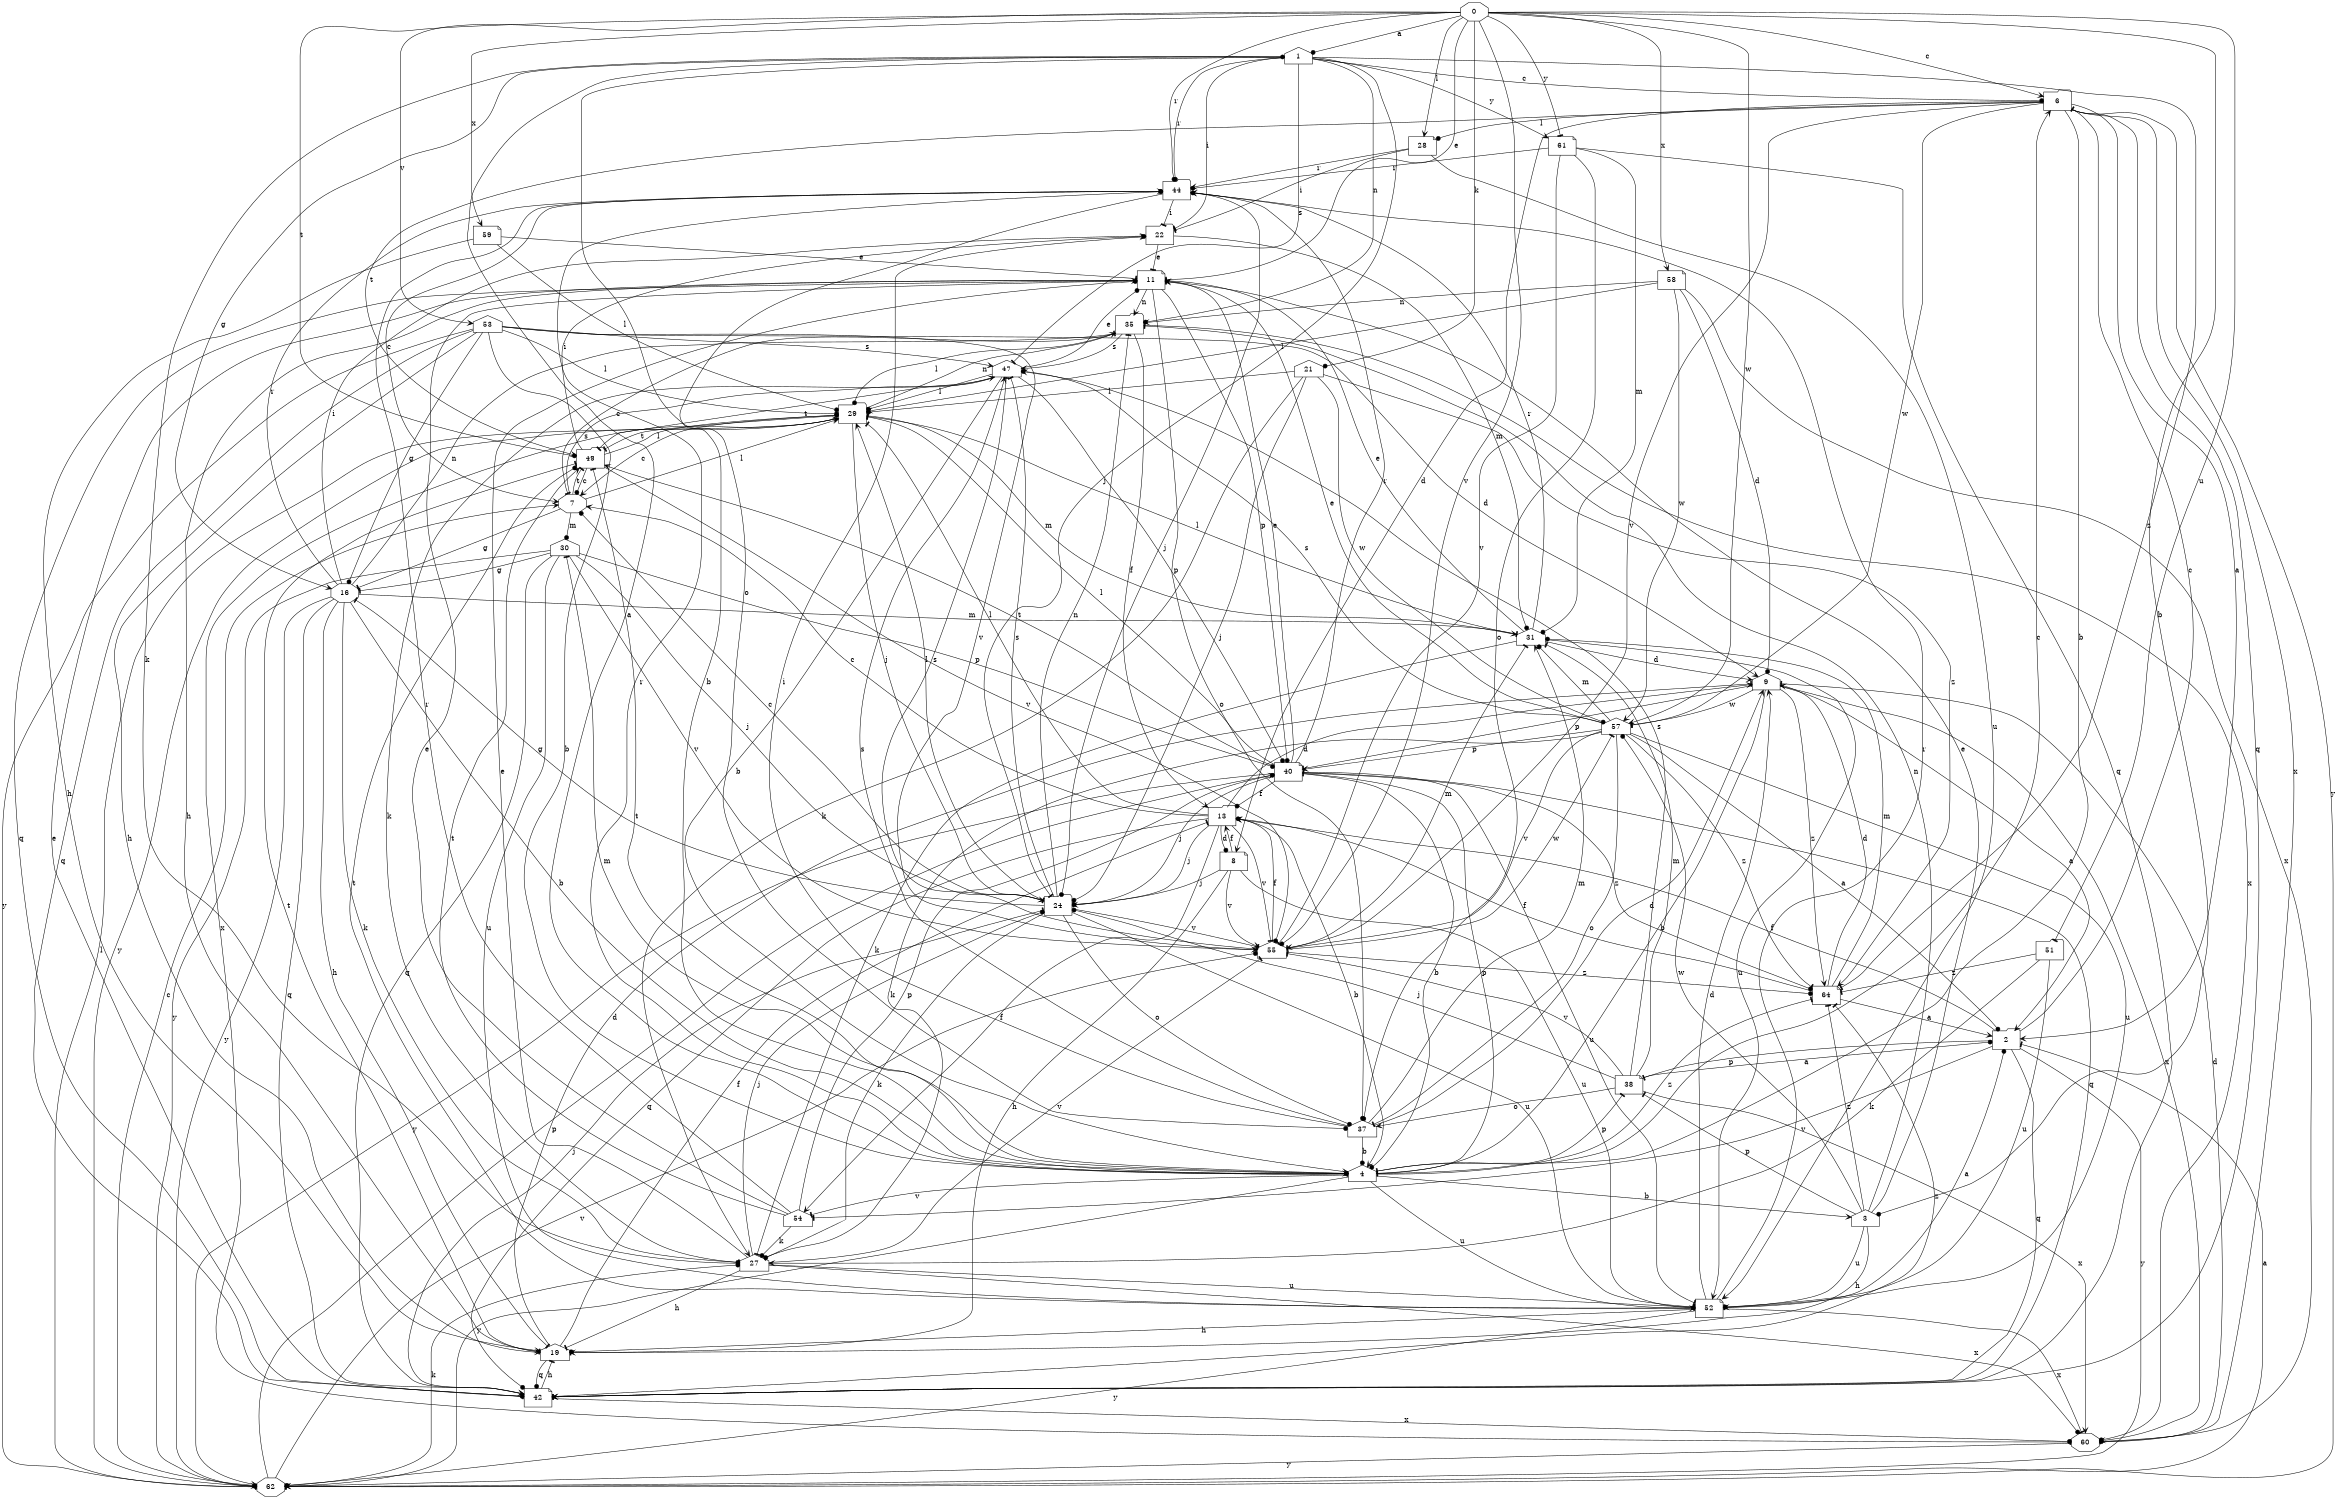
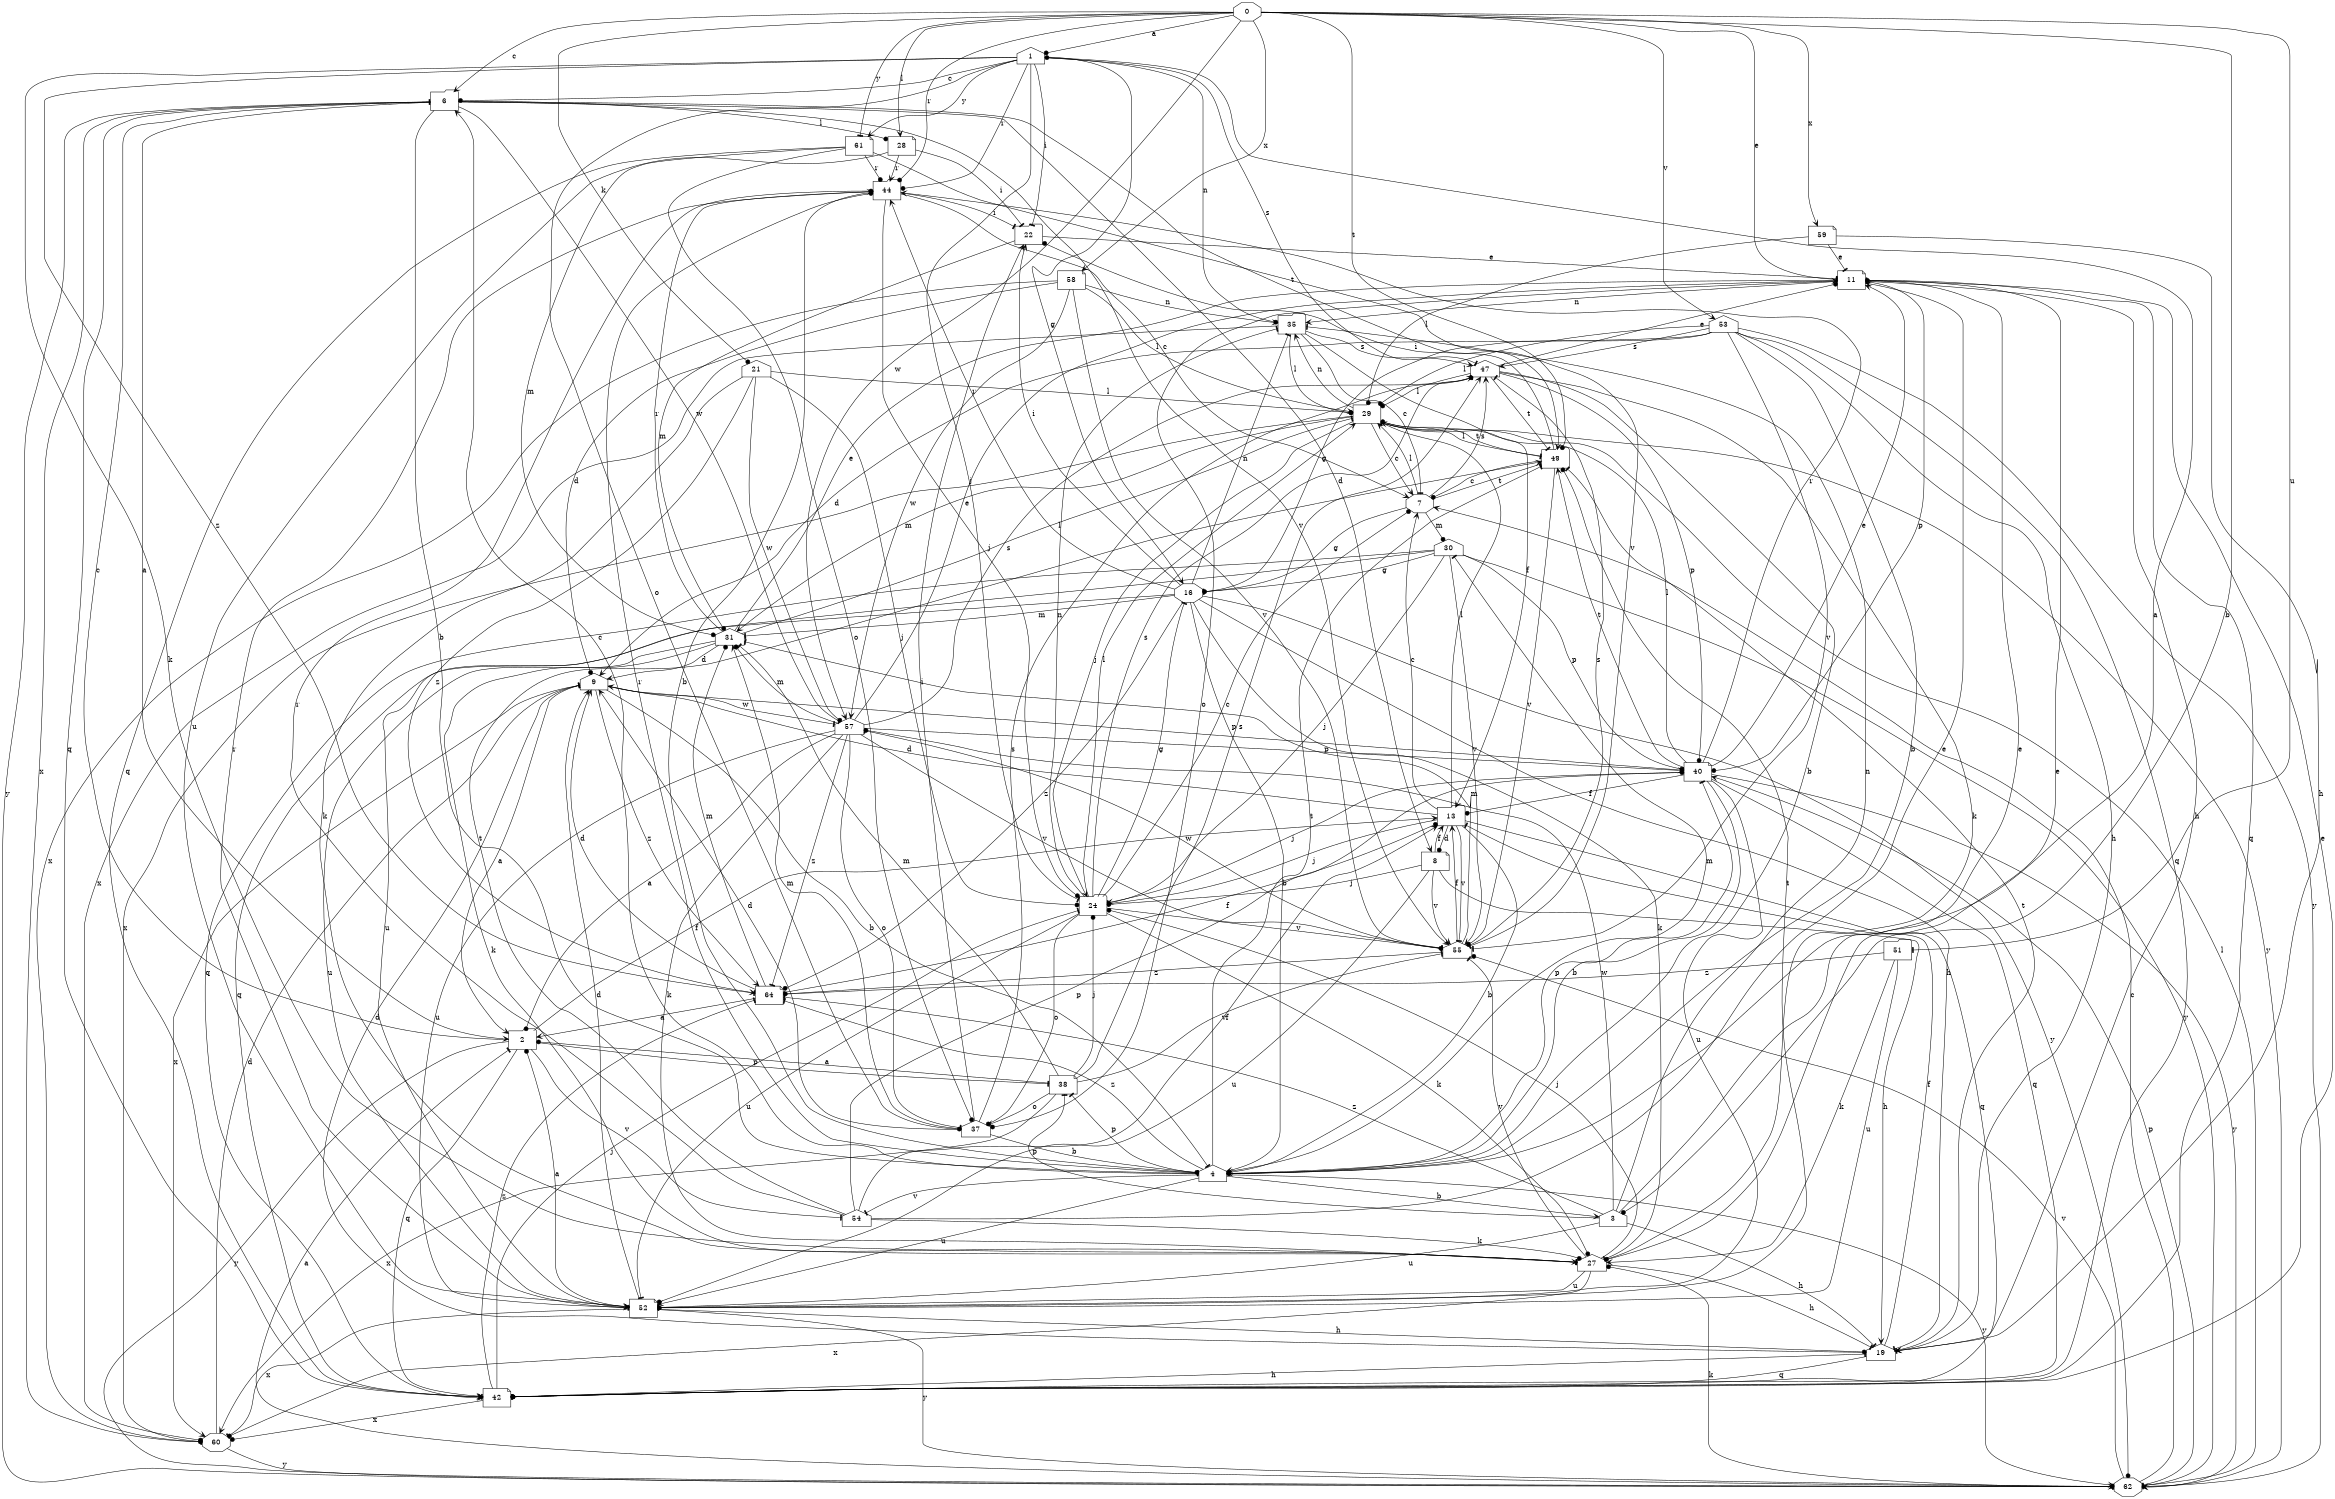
  strict digraph {
    node [shape=house]
    edge [arrowhead=tee]
    0 [shape=octagon]
    1
    3
    6 [shape=folder]
    11 [shape=note]
    n6 [label=21]
    28 [shape=note]
    44 [shape=folder]
    49 [shape=folder]
    51 [shape=folder]
    53
    57
    58 [shape=note]
    59 [shape=note]
    61 [shape=note]
    16 [shape=octagon]
    22 [shape=folder]
    24 [shape=folder]
    27
    35 [shape=folder]
    37
    47
    64 [shape=note]
    38 [shape=note]
    19
    52 [shape=note]
    2 [shape=folder]
    42 [shape=note]
    62 [shape=octagon]
    4
    8 [shape=note]
    55
    60 [shape=octagon]
    40 [shape=note]
    29 [shape=folder]
    7 [shape=octagon]
    9
    31
    13 [shape=folder]
    54
    30
    0 -> 1 [arrowhead=dot label=a]
    0 -> 3 [arrowhead=dot label=b]
    0 -> 6 [arrowhead=vee label=c]
    0 -> 11 [label=e]
    0 -> n6 [arrowhead=dot label=k]
    0 -> 28 [arrowhead=vee label=l]
    0 -> 44 [arrowhead=dot label=r]
    0 -> 49 [arrowhead=dot label=t]
    0 -> 51 [label=u]
    0 -> 53 [arrowhead=vee label=v]
    0 -> 57 [arrowhead=vee label=w]
    0 -> 58 [arrowhead=vee label=x]
    0 -> 59 [arrowhead=vee label=x]
    0 -> 61 [label=y]
    1 -> 6 [arrowhead=dot label=c]
    1 -> 44 [arrowhead=dot label=r]
    1 -> 61 [arrowhead=vee label=y]
    1 -> 16 [arrowhead=vee label=g]
    1 -> 22 [label=i]
    1 -> 24 [label=j]
    1 -> 27 [label=k]
    1 -> 35 [arrowhead=dot label=n]
    1 -> 37 [arrowhead=dot label=o]
    1 -> 47 [label=s]
    1 -> 64 [label=z]
    3 -> 11 [label=e]
    3 -> 57 [arrowhead=dot label=w]
    3 -> 35 [label=n]
    3 -> 64 [label=z]
    3 -> 38 [label=p]
    3 -> 19 [label=h]
    3 -> 52 [label=u]
    6 -> 28 [arrowhead=dot label=l]
    6 -> 49 [arrowhead=vee label=t]
    6 -> 57 [label=w]
    6 -> 2 [arrowhead=vee label=a]
    6 -> 42 [arrowhead=vee label=q]
    6 -> 62 [label=y]
    6 -> 4 [label=b]
    6 -> 8 [arrowhead=vee label=d]
    6 -> 55 [arrowhead=vee label=v]
    6 -> 60 [arrowhead=dot label=x]
    11 -> 35 [arrowhead=vee label=n]
    11 -> 37 [arrowhead=dot label=o]
    11 -> 19 [label=h]
    11 -> 42 [arrowhead=dot label=q]
    11 -> 40 [arrowhead=dot label=p]
    n6 -> 57 [arrowhead=dot label=w]
    n6 -> 24 [arrowhead=dot label=j]
    n6 -> 27 [arrowhead=vee label=k]
    n6 -> 64 [arrowhead=vee label=z]
    n6 -> 29 [arrowhead=dot label=l]
    28 -> 44 [arrowhead=vee label=r]
    28 -> 22 [label=i]
    28 -> 52 [arrowhead=vee label=u]
    44 -> 22 [label=i]
    44 -> 24 [arrowhead=dot label=j]
    44 -> 4 [label=b]
    44 -> 7 [arrowhead=vee label=c]
    49 -> 22 [arrowhead=dot label=i]
    49 -> 55 [arrowhead=dot label=v]
    49 -> 29 [arrowhead=dot label=l]
    49 -> 7 [arrowhead=dot label=c]
    51 -> 27 [arrowhead=vee label=k]
    51 -> 64 [label=z]
    51 -> 52 [arrowhead=dot label=u]
    53 -> 16 [arrowhead=dot label=g]
    53 -> 47 [arrowhead=vee label=s]
    53 -> 19 [arrowhead=vee label=h]
    53 -> 42 [label=q]
    53 -> 62 [label=y]
    53 -> 4 [arrowhead=dot label=b]
    53 -> 55 [label=v]
    53 -> 29 [arrowhead=dot label=l]
    53 -> 9 [arrowhead=vee label=d]
    57 -> 11 [arrowhead=vee label=e]
    57 -> 27 [label=k]
    57 -> 37 [label=o]
    57 -> 47 [arrowhead=dot label=s]
    57 -> 64 [label=z]
    57 -> 52 [arrowhead=vee label=u]
    57 -> 2 [arrowhead=dot label=a]
    57 -> 55 [label=v]
    57 -> 40 [arrowhead=vee label=p]
    57 -> 31 [arrowhead=dot label=m]
    58 -> 57 [arrowhead=vee label=w]
    58 -> 35 [arrowhead=vee label=n]
-   0 -> 55 [arrowhead=dot label=v]
+   58 -> 55 [arrowhead=dot label=v]
    58 -> 60 [label=x]
    58 -> 29 [arrowhead=vee label=l]
    58 -> 9 [arrowhead=dot label=d]
    59 -> 11 [label=e]
    59 -> 19 [arrowhead=vee label=h]
    59 -> 29 [arrowhead=dot label=l]
    61 -> 44 [arrowhead=dot label=r]
    61 -> 37 [arrowhead=dot label=o]
    61 -> 42 [label=q]
    61 -> 55 [label=v]
    61 -> 31 [arrowhead=dot label=m]
    16 -> 44 [arrowhead=vee label=r]
    16 -> 22 [arrowhead=vee label=i]
    16 -> 27 [label=k]
    16 -> 35 [label=n]
    16 -> 19 [label=h]
    16 -> 42 [arrowhead=vee label=q]
    16 -> 62 [arrowhead=dot label=y]
    16 -> 4 [arrowhead=vee label=b]
    16 -> 31 [label=m]
    22 -> 11 [label=e]
    22 -> 31 [arrowhead=dot label=m]
    24 -> 16 [label=g]
    24 -> 27 [arrowhead=dot label=k]
    24 -> 35 [label=n]
    24 -> 37 [arrowhead=dot label=o]
    24 -> 47 [label=s]
    24 -> 52 [label=u]
    24 -> 55 [label=v]
    24 -> 29 [arrowhead=vee label=l]
    24 -> 7 [arrowhead=dot label=c]
    27 -> 11 [arrowhead=dot label=e]
    27 -> 24 [arrowhead=dot label=j]
    27 -> 19 [label=h]
    27 -> 52 [label=u]
    27 -> 55 [label=v]
    27 -> 60 [arrowhead=dot label=x]
    35 -> 47 [arrowhead=vee label=s]
    35 -> 60 [arrowhead=dot label=x]
    35 -> 29 [arrowhead=dot label=l]
    35 -> 7 [label=c]
    35 -> 13 [arrowhead=vee label=f]
    37 -> 22 [arrowhead=vee label=i]
    37 -> 47 [arrowhead=vee label=s]
    37 -> 4 [arrowhead=dot label=b]
    37 -> 9 [arrowhead=vee label=d]
    37 -> 31 [arrowhead=vee label=m]
    47 -> 11 [arrowhead=dot label=e]
    47 -> 49 [label=t]
    47 -> 27 [arrowhead=dot label=k]
    47 -> 4 [arrowhead=vee label=b]
    47 -> 40 [arrowhead=dot label=p]
    47 -> 29 [arrowhead=dot label=l]
    64 -> 2 [arrowhead=vee label=a]
    64 -> 9 [arrowhead=vee label=d]
    64 -> 31 [arrowhead=dot label=m]
    64 -> 13 [arrowhead=dot label=f]
    38 -> 24 [arrowhead=dot label=j]
    38 -> 37 [arrowhead=vee label=o]
    38 -> 47 [arrowhead=vee label=s]
    38 -> 2 [arrowhead=dot label=a]
    38 -> 55 [label=v]
    38 -> 60 [arrowhead=vee label=x]
    38 -> 31 [label=m]
    19 -> 49 [label=t]
    19 -> 42 [arrowhead=dot label=q]
    19 -> 9 [label=d]
    19 -> 13 [label=f]
    52 -> 44 [arrowhead=vee label=r]
    52 -> 49 [arrowhead=dot label=t]
    52 -> 19 [arrowhead=dot label=h]
    52 -> 2 [arrowhead=dot label=a]
    52 -> 62 [arrowhead=dot label=y]
    52 -> 60 [label=x]
    52 -> 9 [arrowhead=vee label=d]
    2 -> 6 [label=c]
    2 -> 38 [label=p]
    2 -> 42 [arrowhead=vee label=q]
    2 -> 62 [label=y]
    2 -> 13 [arrowhead=vee label=f]
    2 -> 54 [label=v]
    42 -> 11 [label=e]
    42 -> 24 [label=j]
    42 -> 64 [label=z]
    42 -> 19 [label=h]
    42 -> 60 [arrowhead=dot label=x]
    62 -> 27 [arrowhead=dot label=k]
    62 -> 2 [label=a]
    62 -> 55 [arrowhead=dot label=v]
    62 -> 40 [arrowhead=vee label=p]
    62 -> 29 [arrowhead=vee label=l]
    62 -> 7 [arrowhead=vee label=c]
    4 -> 1 [arrowhead=dot label=a]
    4 -> 3 [arrowhead=vee label=b]
    4 -> 6 [arrowhead=vee label=c]
    4 -> 44 [arrowhead=dot label=r]
    4 -> 49 [label=t]
    4 -> 64 [label=z]
    4 -> 38 [label=p]
    4 -> 52 [arrowhead=vee label=u]
    4 -> 62 [arrowhead=vee label=y]
    4 -> 40 [label=p]
    4 -> 54 [label=v]
    4 -> 30 [label=m]
    8 -> 24 [arrowhead=dot label=j]
    8 -> 19 [arrowhead=vee label=h]
    8 -> 52 [arrowhead=dot label=u]
    8 -> 55 [arrowhead=vee label=v]
    8 -> 13 [arrowhead=vee label=f]
    55 -> 57 [label=w]
    55 -> 47 [label=s]
    55 -> 64 [arrowhead=dot label=z]
    55 -> 31 [label=m]
    55 -> 13 [arrowhead=vee label=f]
    60 -> 62 [arrowhead=vee label=y]
    60 -> 9 [label=d]
    40 -> 11 [arrowhead=vee label=e]
    40 -> 44 [arrowhead=vee label=r]
    40 -> 49 [arrowhead=vee label=t]
    40 -> 24 [arrowhead=vee label=j]
-   40 -> 64 [arrowhead=dot label=z]
+   16 -> 64 [arrowhead=dot label=z]
    40 -> 52 [label=u]
    40 -> 42 [label=q]
    40 -> 62 [arrowhead=vee label=y]
    40 -> 4 [arrowhead=dot label=b]
    40 -> 29 [label=l]
    40 -> 13 [arrowhead=dot label=f]
    29 -> 49 [label=t]
    29 -> 24 [arrowhead=vee label=j]
    29 -> 35 [arrowhead=vee label=n]
    29 -> 62 [arrowhead=vee label=y]
    29 -> 60 [label=x]
    29 -> 7 [arrowhead=vee label=c]
    29 -> 31 [arrowhead=vee label=m]
    7 -> 49 [label=t]
    7 -> 16 [label=g]
    7 -> 47 [arrowhead=vee label=s]
    7 -> 29 [arrowhead=vee label=l]
    7 -> 30 [arrowhead=dot label=m]
    9 -> 57 [label=w]
    9 -> 64 [arrowhead=vee label=z]
    9 -> 2 [arrowhead=vee label=a]
    9 -> 4 [label=b]
    9 -> 60 [arrowhead=vee label=x]
    9 -> 40 [label=p]
    31 -> 11 [label=e]
    31 -> 44 [arrowhead=dot label=r]
    31 -> 27 [label=k]
    31 -> 52 [arrowhead=vee label=u]
    31 -> 29 [label=l]
    31 -> 9 [arrowhead=vee label=d]
    13 -> 24 [label=j]
    13 -> 42 [arrowhead=dot label=q]
    13 -> 4 [arrowhead=vee label=b]
    13 -> 8 [arrowhead=dot label=d]
    13 -> 55 [label=v]
    13 -> 29 [label=l]
    13 -> 7 [arrowhead=vee label=c]
    13 -> 9 [arrowhead=vee label=d]
    54 -> 11 [arrowhead=vee label=e]
    54 -> 44 [arrowhead=dot label=r]
    54 -> 49 [arrowhead=vee label=t]
    54 -> 27 [arrowhead=dot label=k]
    54 -> 40 [arrowhead=dot label=p]
-   13 -> 54 [arrowhead=vee label=f]
+   54 -> 13 [arrowhead=vee label=f]
    30 -> 16 [label=g]
    30 -> 24 [label=j]
    30 -> 52 [label=u]
    30 -> 42 [arrowhead=vee label=q]
    30 -> 62 [label=y]
    30 -> 55 [arrowhead=vee label=v]
    30 -> 40 [arrowhead=dot label=p]
  }
